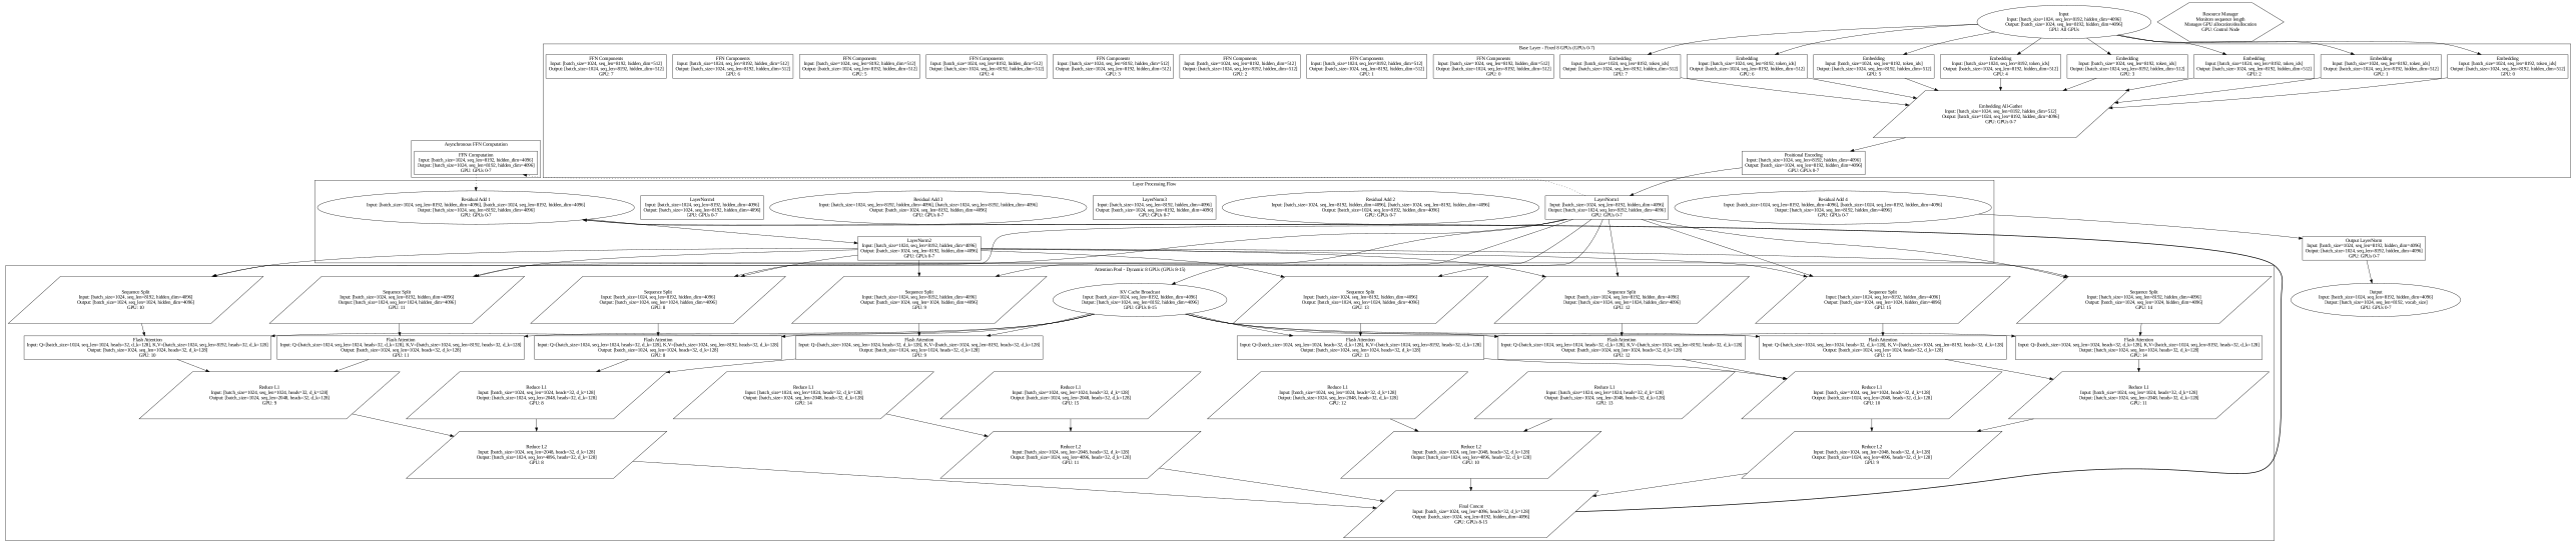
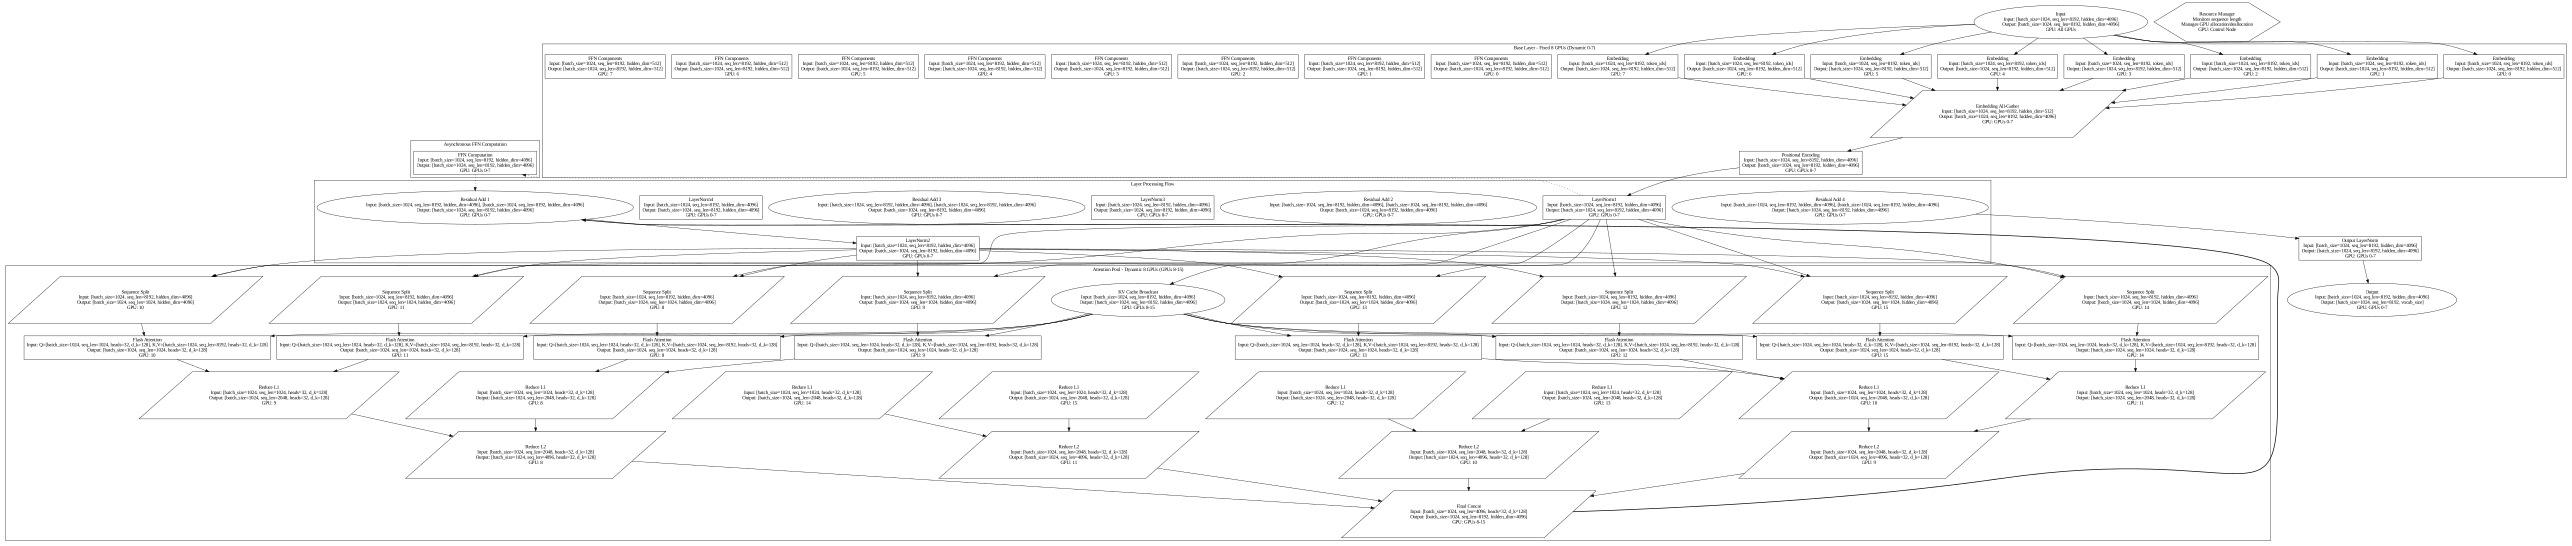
  digraph {
    rankdir=TB
    fontname="Liberation Serif"
    node [shape=rectangle fontname="Liberation Serif"]
    edge [fontname="Liberation Serif"]
    n1 [label="Embedding\nInput: [batch_size=1024, seq_len=8192, token_ids]\nOutput: [batch_size=1024, seq_len=8192, hidden_dim=512]\nGPU: 0"]
    n2 [label="Embedding\nInput: [batch_size=1024, seq_len=8192, token_ids]\nOutput: [batch_size=1024, seq_len=8192, hidden_dim=512]\nGPU: 1"]
    n3 [label="Embedding\nInput: [batch_size=1024, seq_len=8192, token_ids]\nOutput: [batch_size=1024, seq_len=8192, hidden_dim=512]\nGPU: 2"]
    n4 [label="Embedding\nInput: [batch_size=1024, seq_len=8192, token_ids]\nOutput: [batch_size=1024, seq_len=8192, hidden_dim=512]\nGPU: 3"]
    n5 [label="Embedding\nInput: [batch_size=1024, seq_len=8192, token_ids]\nOutput: [batch_size=1024, seq_len=8192, hidden_dim=512]\nGPU: 4"]
    n6 [label="Embedding\nInput: [batch_size=1024, seq_len=8192, token_ids]\nOutput: [batch_size=1024, seq_len=8192, hidden_dim=512]\nGPU: 5"]
    n7 [label="Embedding\nInput: [batch_size=1024, seq_len=8192, token_ids]\nOutput: [batch_size=1024, seq_len=8192, hidden_dim=512]\nGPU: 6"]
    n8 [label="Embedding\nInput: [batch_size=1024, seq_len=8192, token_ids]\nOutput: [batch_size=1024, seq_len=8192, hidden_dim=512]\nGPU: 7"]
    n9 [label="Embedding All-Gather\nInput: [batch_size=1024, seq_len=8192, hidden_dim=512]\nOutput: [batch_size=1024, seq_len=8192, hidden_dim=4096]\nGPU: GPUs 0-7" shape=parallelogram]
    n10 [label="Positional Encoding\nInput: [batch_size=1024, seq_len=8192, hidden_dim=4096]\nOutput: [batch_size=1024, seq_len=8192, hidden_dim=4096]\nGPU: GPUs 0-7"]
    n11 [label="FFN Components\nInput: [batch_size=1024, seq_len=8192, hidden_dim=512]\nOutput: [batch_size=1024, seq_len=8192, hidden_dim=512]\nGPU: 0"]
    n12 [label="FFN Components\nInput: [batch_size=1024, seq_len=8192, hidden_dim=512]\nOutput: [batch_size=1024, seq_len=8192, hidden_dim=512]\nGPU: 1"]
    n13 [label="FFN Components\nInput: [batch_size=1024, seq_len=8192, hidden_dim=512]\nOutput: [batch_size=1024, seq_len=8192, hidden_dim=512]\nGPU: 2"]
    n14 [label="FFN Components\nInput: [batch_size=1024, seq_len=8192, hidden_dim=512]\nOutput: [batch_size=1024, seq_len=8192, hidden_dim=512]\nGPU: 3"]
    n15 [label="FFN Components\nInput: [batch_size=1024, seq_len=8192, hidden_dim=512]\nOutput: [batch_size=1024, seq_len=8192, hidden_dim=512]\nGPU: 4"]
    n16 [label="FFN Components\nInput: [batch_size=1024, seq_len=8192, hidden_dim=512]\nOutput: [batch_size=1024, seq_len=8192, hidden_dim=512]\nGPU: 5"]
    n17 [label="FFN Components\nInput: [batch_size=1024, seq_len=8192, hidden_dim=512]\nOutput: [batch_size=1024, seq_len=8192, hidden_dim=512]\nGPU: 6"]
    n18 [label="FFN Components\nInput: [batch_size=1024, seq_len=8192, hidden_dim=512]\nOutput: [batch_size=1024, seq_len=8192, hidden_dim=512]\nGPU: 7"]
    n19 [label="Sequence Split\nInput: [batch_size=1024, seq_len=8192, hidden_dim=4096]\nOutput: [batch_size=1024, seq_len=1024, hidden_dim=4096]\nGPU: 8" shape=parallelogram]
    n20 [label="Sequence Split\nInput: [batch_size=1024, seq_len=8192, hidden_dim=4096]\nOutput: [batch_size=1024, seq_len=1024, hidden_dim=4096]\nGPU: 9" shape=parallelogram]
    n21 [label="Sequence Split\nInput: [batch_size=1024, seq_len=8192, hidden_dim=4096]\nOutput: [batch_size=1024, seq_len=1024, hidden_dim=4096]\nGPU: 10" shape=parallelogram]
    n22 [label="Sequence Split\nInput: [batch_size=1024, seq_len=8192, hidden_dim=4096]\nOutput: [batch_size=1024, seq_len=1024, hidden_dim=4096]\nGPU: 11" shape=parallelogram]
    n23 [label="Sequence Split\nInput: [batch_size=1024, seq_len=8192, hidden_dim=4096]\nOutput: [batch_size=1024, seq_len=1024, hidden_dim=4096]\nGPU: 12" shape=parallelogram]
    n24 [label="Sequence Split\nInput: [batch_size=1024, seq_len=8192, hidden_dim=4096]\nOutput: [batch_size=1024, seq_len=1024, hidden_dim=4096]\nGPU: 13" shape=parallelogram]
    n25 [label="Sequence Split\nInput: [batch_size=1024, seq_len=8192, hidden_dim=4096]\nOutput: [batch_size=1024, seq_len=1024, hidden_dim=4096]\nGPU: 14" shape=parallelogram]
    n26 [label="Sequence Split\nInput: [batch_size=1024, seq_len=8192, hidden_dim=4096]\nOutput: [batch_size=1024, seq_len=1024, hidden_dim=4096]\nGPU: 15" shape=parallelogram]
    n27 [label="KV Cache Broadcast\nInput: [batch_size=1024, seq_len=8192, hidden_dim=4096]\nOutput: [batch_size=1024, seq_len=8192, hidden_dim=4096]\nGPU: GPUs 8-15" shape=ellipse]
    n28 [label="Flash Attention\nInput: Q=[batch_size=1024, seq_len=1024, heads=32, d_k=128], K,V=[batch_size=1024, seq_len=8192, heads=32, d_k=128]\nOutput: [batch_size=1024, seq_len=1024, heads=32, d_k=128]\nGPU: 8"]
    n29 [label="Flash Attention\nInput: Q=[batch_size=1024, seq_len=1024, heads=32, d_k=128], K,V=[batch_size=1024, seq_len=8192, heads=32, d_k=128]\nOutput: [batch_size=1024, seq_len=1024, heads=32, d_k=128]\nGPU: 9"]
    n30 [label="Flash Attention\nInput: Q=[batch_size=1024, seq_len=1024, heads=32, d_k=128], K,V=[batch_size=1024, seq_len=8192, heads=32, d_k=128]\nOutput: [batch_size=1024, seq_len=1024, heads=32, d_k=128]\nGPU: 10"]
    n31 [label="Flash Attention\nInput: Q=[batch_size=1024, seq_len=1024, heads=32, d_k=128], K,V=[batch_size=1024, seq_len=8192, heads=32, d_k=128]\nOutput: [batch_size=1024, seq_len=1024, heads=32, d_k=128]\nGPU: 11"]
    n32 [label="Flash Attention\nInput: Q=[batch_size=1024, seq_len=1024, heads=32, d_k=128], K,V=[batch_size=1024, seq_len=8192, heads=32, d_k=128]\nOutput: [batch_size=1024, seq_len=1024, heads=32, d_k=128]\nGPU: 12"]
    n33 [label="Flash Attention\nInput: Q=[batch_size=1024, seq_len=1024, heads=32, d_k=128], K,V=[batch_size=1024, seq_len=8192, heads=32, d_k=128]\nOutput: [batch_size=1024, seq_len=1024, heads=32, d_k=128]\nGPU: 13"]
    n34 [label="Flash Attention\nInput: Q=[batch_size=1024, seq_len=1024, heads=32, d_k=128], K,V=[batch_size=1024, seq_len=8192, heads=32, d_k=128]\nOutput: [batch_size=1024, seq_len=1024, heads=32, d_k=128]\nGPU: 14"]
    n35 [label="Flash Attention\nInput: Q=[batch_size=1024, seq_len=1024, heads=32, d_k=128], K,V=[batch_size=1024, seq_len=8192, heads=32, d_k=128]\nOutput: [batch_size=1024, seq_len=1024, heads=32, d_k=128]\nGPU: 15"]
    n36 [label="Reduce L1\nInput: [batch_size=1024, seq_len=1024, heads=32, d_k=128]\nOutput: [batch_size=1024, seq_len=2048, heads=32, d_k=128]\nGPU: 8" shape=parallelogram]
    n37 [label="Reduce L1\nInput: [batch_size=1024, seq_len=1024, heads=32, d_k=128]\nOutput: [batch_size=1024, seq_len=2048, heads=32, d_k=128]\nGPU: 9" shape=parallelogram]
    n38 [label="Reduce L1\nInput: [batch_size=1024, seq_len=1024, heads=32, d_k=128]\nOutput: [batch_size=1024, seq_len=2048, heads=32, d_k=128]\nGPU: 10" shape=parallelogram]
    n39 [label="Reduce L1\nInput: [batch_size=1024, seq_len=1024, heads=32, d_k=128]\nOutput: [batch_size=1024, seq_len=2048, heads=32, d_k=128]\nGPU: 11" shape=parallelogram]
    n40 [label="Reduce L1\nInput: [batch_size=1024, seq_len=1024, heads=32, d_k=128]\nOutput: [batch_size=1024, seq_len=2048, heads=32, d_k=128]\nGPU: 12" shape=parallelogram]
    n41 [label="Reduce L1\nInput: [batch_size=1024, seq_len=1024, heads=32, d_k=128]\nOutput: [batch_size=1024, seq_len=2048, heads=32, d_k=128]\nGPU: 13" shape=parallelogram]
    n42 [label="Reduce L1\nInput: [batch_size=1024, seq_len=1024, heads=32, d_k=128]\nOutput: [batch_size=1024, seq_len=2048, heads=32, d_k=128]\nGPU: 14" shape=parallelogram]
    n43 [label="Reduce L1\nInput: [batch_size=1024, seq_len=1024, heads=32, d_k=128]\nOutput: [batch_size=1024, seq_len=2048, heads=32, d_k=128]\nGPU: 15" shape=parallelogram]
    n44 [label="Reduce L2\nInput: [batch_size=1024, seq_len=2048, heads=32, d_k=128]\nOutput: [batch_size=1024, seq_len=4096, heads=32, d_k=128]\nGPU: 8" shape=parallelogram]
    n45 [label="Reduce L2\nInput: [batch_size=1024, seq_len=2048, heads=32, d_k=128]\nOutput: [batch_size=1024, seq_len=4096, heads=32, d_k=128]\nGPU: 9" shape=parallelogram]
    n46 [label="Reduce L2\nInput: [batch_size=1024, seq_len=2048, heads=32, d_k=128]\nOutput: [batch_size=1024, seq_len=4096, heads=32, d_k=128]\nGPU: 10" shape=parallelogram]
    n47 [label="Reduce L2\nInput: [batch_size=1024, seq_len=2048, heads=32, d_k=128]\nOutput: [batch_size=1024, seq_len=4096, heads=32, d_k=128]\nGPU: 11" shape=parallelogram]
    n48 [label="Final Concat\nInput: [batch_size=1024, seq_len=4096, heads=32, d_k=128]\nOutput: [batch_size=1024, seq_len=8192, hidden_dim=4096]\nGPU: GPUs 8-15" shape=parallelogram]
    n49 [label="LayerNorm1\nInput: [batch_size=1024, seq_len=8192, hidden_dim=4096]\nOutput: [batch_size=1024, seq_len=8192, hidden_dim=4096]\nGPU: GPUs 0-7"]
    n50 [label="Residual Add 1\nInput: [batch_size=1024, seq_len=8192, hidden_dim=4096], [batch_size=1024, seq_len=8192, hidden_dim=4096]\nOutput: [batch_size=1024, seq_len=8192, hidden_dim=4096]\nGPU: GPUs 0-7" shape=oval]
    n51 [label="LayerNorm2\nInput: [batch_size=1024, seq_len=8192, hidden_dim=4096]\nOutput: [batch_size=1024, seq_len=8192, hidden_dim=4096]\nGPU: GPUs 0-7"]
    n52 [label="Residual Add 2\nInput: [batch_size=1024, seq_len=8192, hidden_dim=4096], [batch_size=1024, seq_len=8192, hidden_dim=4096]\nOutput: [batch_size=1024, seq_len=8192, hidden_dim=4096]\nGPU: GPUs 0-7" shape=oval]
    n53 [label="LayerNorm3\nInput: [batch_size=1024, seq_len=8192, hidden_dim=4096]\nOutput: [batch_size=1024, seq_len=8192, hidden_dim=4096]\nGPU: GPUs 0-7"]
    n54 [label="Residual Add 3\nInput: [batch_size=1024, seq_len=8192, hidden_dim=4096], [batch_size=1024, seq_len=8192, hidden_dim=4096]\nOutput: [batch_size=1024, seq_len=8192, hidden_dim=4096]\nGPU: GPUs 0-7" shape=oval]
    n55 [label="LayerNorm4\nInput: [batch_size=1024, seq_len=8192, hidden_dim=4096]\nOutput: [batch_size=1024, seq_len=8192, hidden_dim=4096]\nGPU: GPUs 0-7"]
    n56 [label="Residual Add 4\nInput: [batch_size=1024, seq_len=8192, hidden_dim=4096], [batch_size=1024, seq_len=8192, hidden_dim=4096]\nOutput: [batch_size=1024, seq_len=8192, hidden_dim=4096]\nGPU: GPUs 0-7" shape=oval]
    n57 [label="FFN Computation\nInput: [batch_size=1024, seq_len=8192, hidden_dim=4096]\nOutput: [batch_size=1024, seq_len=8192, hidden_dim=4096]\nGPU: GPUs 0-7"]
    n58 [label="Input\nInput: [batch_size=1024, seq_len=8192, hidden_dim=4096]\nOutput: [batch_size=1024, seq_len=8192, hidden_dim=4096]\nGPU: All GPUs" shape=ellipse]
    n59 [label="Output LayerNorm\nInput: [batch_size=1024, seq_len=8192, hidden_dim=4096]\nOutput: [batch_size=1024, seq_len=8192, hidden_dim=4096]\nGPU: GPUs 0-7"]
    n60 [label="Output\nInput: [batch_size=1024, seq_len=8192, hidden_dim=4096]\nOutput: [batch_size=1024, seq_len=8192, vocab_size]\nGPU: GPUs 0-7" shape=ellipse]
    n61 [label="Resource Manager\nMonitors sequence length\nManages GPU allocation/deallocation\nGPU: Control Node" shape=hexagon]
    subgraph cluster_1 {
-     label="Base Layer - Fixed 8 GPUs (GPUs 0-7)"
+     label="Base Layer - Fixed 8 GPUs (Dynamic 0-7)"
      n1
      n2
      n3
      n4
      n5
      n6
      n7
      n8
      n9
      n10
      n11
      n12
      n13
      n14
      n15
      n16
      n17
      n18
    }
    subgraph cluster_2 {
      label="Attention Pool - Dynamic 8 GPUs (GPUs 8-15)"
      n19
      n20
      n21
      n22
      n23
      n24
      n25
      n26
      n27
      n28
      n29
      n30
      n31
      n32
      n33
      n34
      n35
      n36
      n37
      n38
      n39
      n40
      n41
      n42
      n43
      n44
      n45
      n46
      n47
      n48
    }
    subgraph cluster_3 {
      label="Layer Processing Flow"
      n49
      n50
      n51
      n52
      n53
      n54
      n55
      n56
    }
    subgraph cluster_4 {
      label="Asynchronous FFN Computation"
      n57
    }
    n1 -> n9
    n2 -> n9
    n3 -> n9
    n4 -> n9
    n5 -> n9
    n6 -> n9
    n7 -> n9
    n8 -> n9
    n9 -> n10
    n10 -> n49
    n19 -> n28
    n20 -> n29
    n21 -> n30
    n22 -> n31
    n23 -> n32
    n24 -> n33
    n25 -> n34
    n26 -> n35
    n27 -> n28
    n27 -> n29
    n27 -> n30
    n27 -> n31
    n27 -> n32
    n27 -> n33
    n27 -> n34
    n27 -> n35
    n28 -> n36
    n29 -> n36
    n30 -> n37
    n31 -> n37
    n32 -> n38
    n33 -> n38
    n34 -> n39
    n35 -> n39
    n36 -> n44
    n37 -> n44
    n38 -> n45
    n39 -> n45
    n40 -> n46
    n41 -> n46
    n42 -> n47
    n43 -> n47
    n44 -> n48
    n45 -> n48
    n46 -> n48
    n47 -> n48
    n48 -> n50 [style=bold]
    n49 -> n19
    n49 -> n20
    n49 -> n21
    n49 -> n22
    n49 -> n23
    n49 -> n24
    n49 -> n25
    n49 -> n26
    n49 -> n27
    n49 -> n57 [style=dotted]
    n50 -> n51
    n51 -> n19
    n51 -> n20
    n51 -> n21
    n51 -> n22
    n51 -> n23
    n51 -> n24
    n51 -> n25
    n51 -> n26
    n56 -> n59
    n57 -> n50 [style=dotted]
    n58 -> n1
    n58 -> n2
    n58 -> n3
    n58 -> n4
    n58 -> n5
    n58 -> n6
    n58 -> n7
    n58 -> n8
    n59 -> n60
  }
